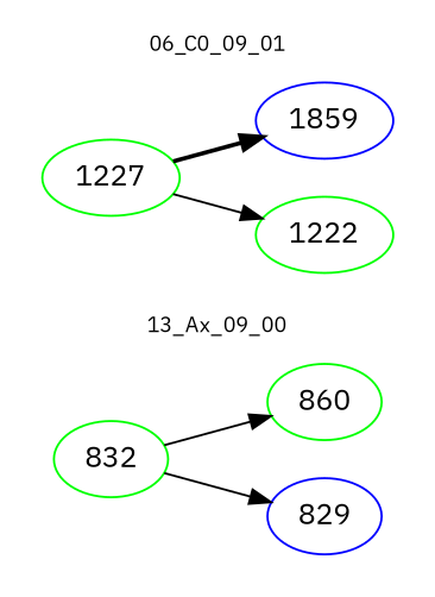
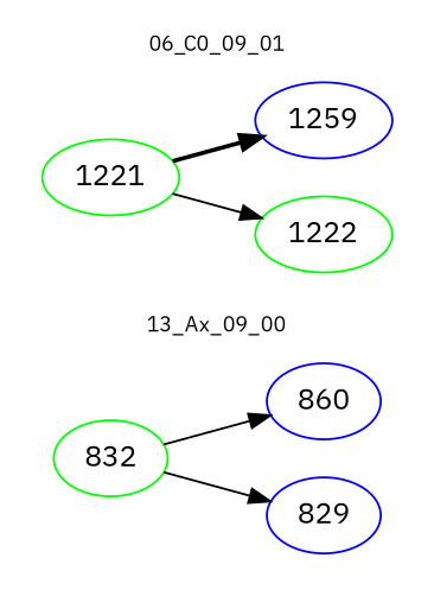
  digraph {
    fontname="IBM Plex Sans"
    rankdir=LR
    node [color=green fontname="IBM Plex Sans"]
    edge [color=black fontname="IBM Plex Sans" style=solid]
    n1 [label=832]
    n2 [color=blue label=829]
-   n3 [label=860]
-   n4 [label=1227]
+   n3 [color=blue label=860]
+   n4 [label=1221]
    n5 [label=1222]
-   n6 [color=blue label=1859]
+   n6 [color=blue label=1259]
    subgraph cluster_1 {
      color=white
      fontsize=10
      label="13_Ax_09_00"
      n1
      n2
      n3
    }
    subgraph cluster_2 {
      color=white
      fontsize=10
      label="06_C0_09_01"
      n4
      n5
      n6
    }
    n1 -> n2
    n1 -> n3
    n4 -> n5
    n4 -> n6 [style=bold]
  }
